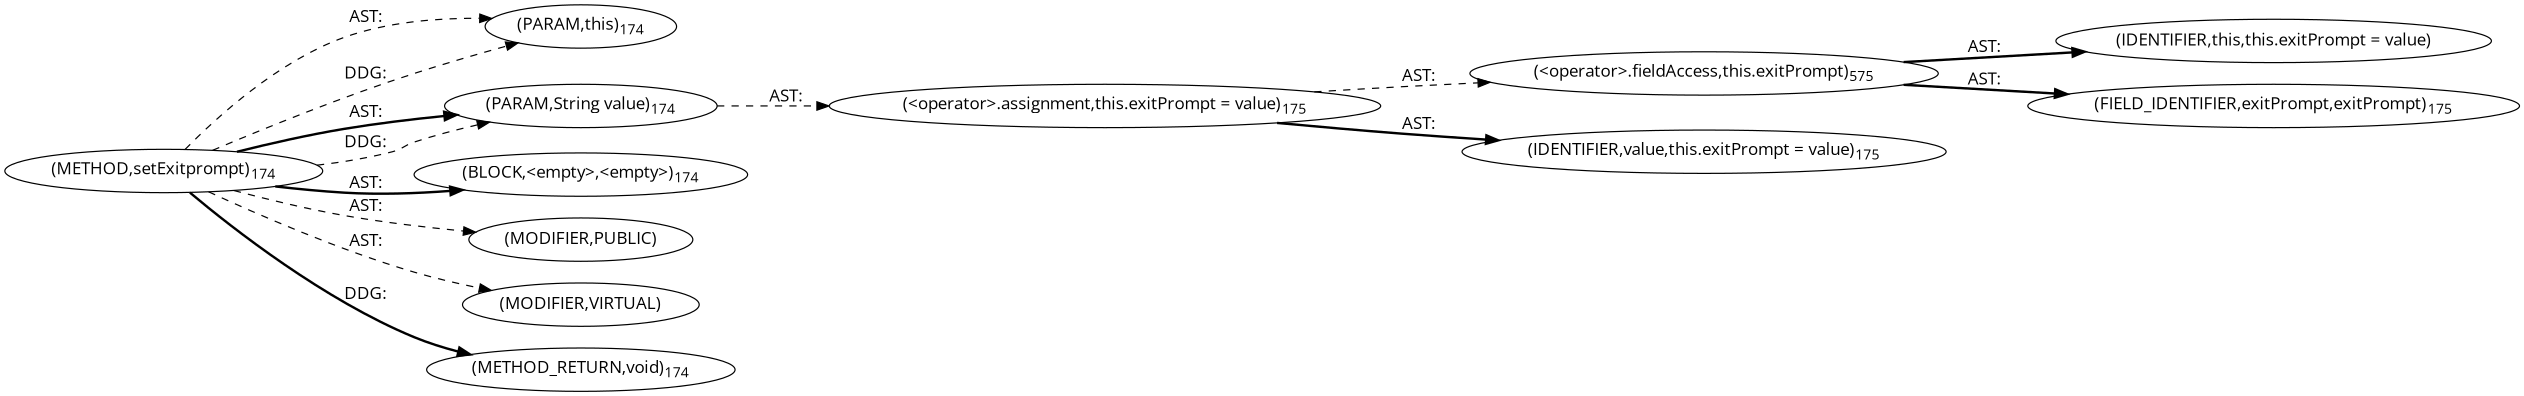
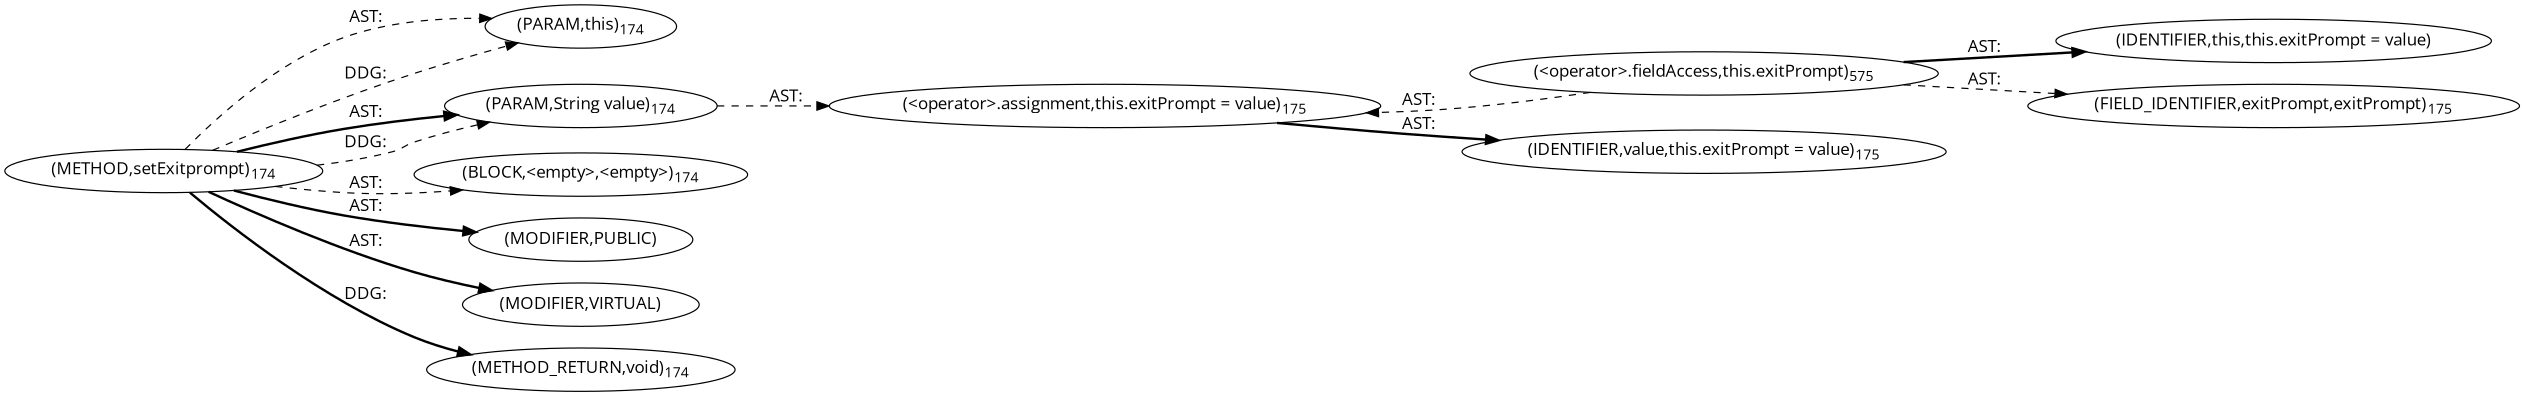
  digraph {
    fontname="Open Sans"
    rankdir=LR
    node [fontname="Open Sans"]
    edge [fontname="Open Sans" style=dashed]
    n1 [label=<(METHOD,setExitprompt)<SUB>174</SUB>>]
    n2 [label=<(PARAM,this)<SUB>174</SUB>>]
    n3 [label=<(PARAM,String value)<SUB>174</SUB>>]
    n4 [label=<(BLOCK,&lt;empty&gt;,&lt;empty&gt;)<SUB>174</SUB>>]
    n5 [label=<(MODIFIER,PUBLIC)>]
    n6 [label=<(MODIFIER,VIRTUAL)>]
    n7 [label=<(METHOD_RETURN,void)<SUB>174</SUB>>]
    n8 [label=<(&lt;operator&gt;.assignment,this.exitPrompt = value)<SUB>175</SUB>>]
    n9 [label=<(&lt;operator&gt;.fieldAccess,this.exitPrompt)<SUB>575</SUB>>]
    n10 [label=<(IDENTIFIER,value,this.exitPrompt = value)<SUB>175</SUB>>]
    n11 [label=<(IDENTIFIER,this,this.exitPrompt = value)>]
    n12 [label=<(FIELD_IDENTIFIER,exitPrompt,exitPrompt)<SUB>175</SUB>>]
    n1 -> n2 [label="AST: "]
    n1 -> n2 [label="DDG: "]
    n1 -> n3 [label="AST: " style=bold]
    n1 -> n3 [label="DDG: "]
-   n1 -> n4 [label="AST: " style=bold]
-   n1 -> n5 [label="AST: "]
-   n1 -> n6 [label="AST: "]
+   n1 -> n4 [label="AST: "]
+   n1 -> n5 [label="AST: " style=bold]
+   n1 -> n6 [label="AST: " style=bold]
    n1 -> n7 [label="DDG: " style=bold]
    n3 -> n8 [label="AST: "]
-   n8 -> n9 [label="AST: "]
+   n9 -> n8 [label="AST: "]
    n8 -> n10 [label="AST: " style=bold]
    n9 -> n11 [label="AST: " style=bold]
-   n9 -> n12 [label="AST: " style=bold]
+   n9 -> n12 [label="AST: "]
  }
